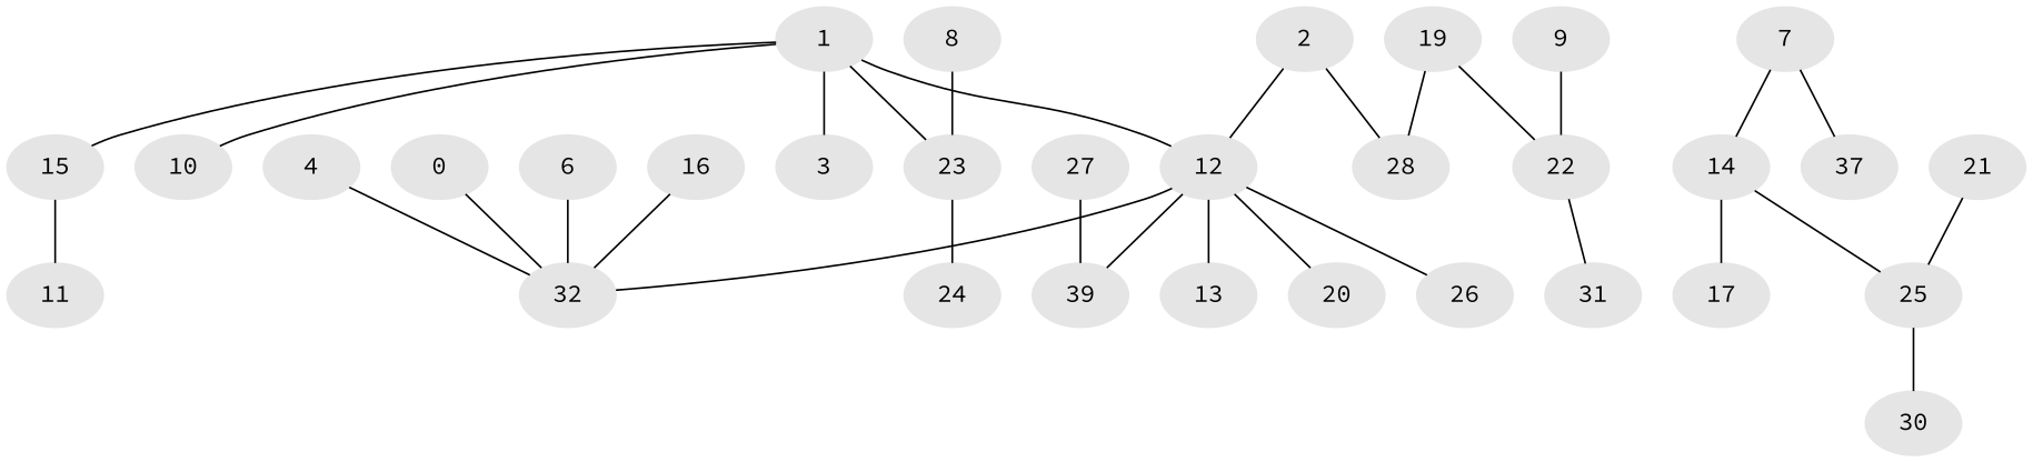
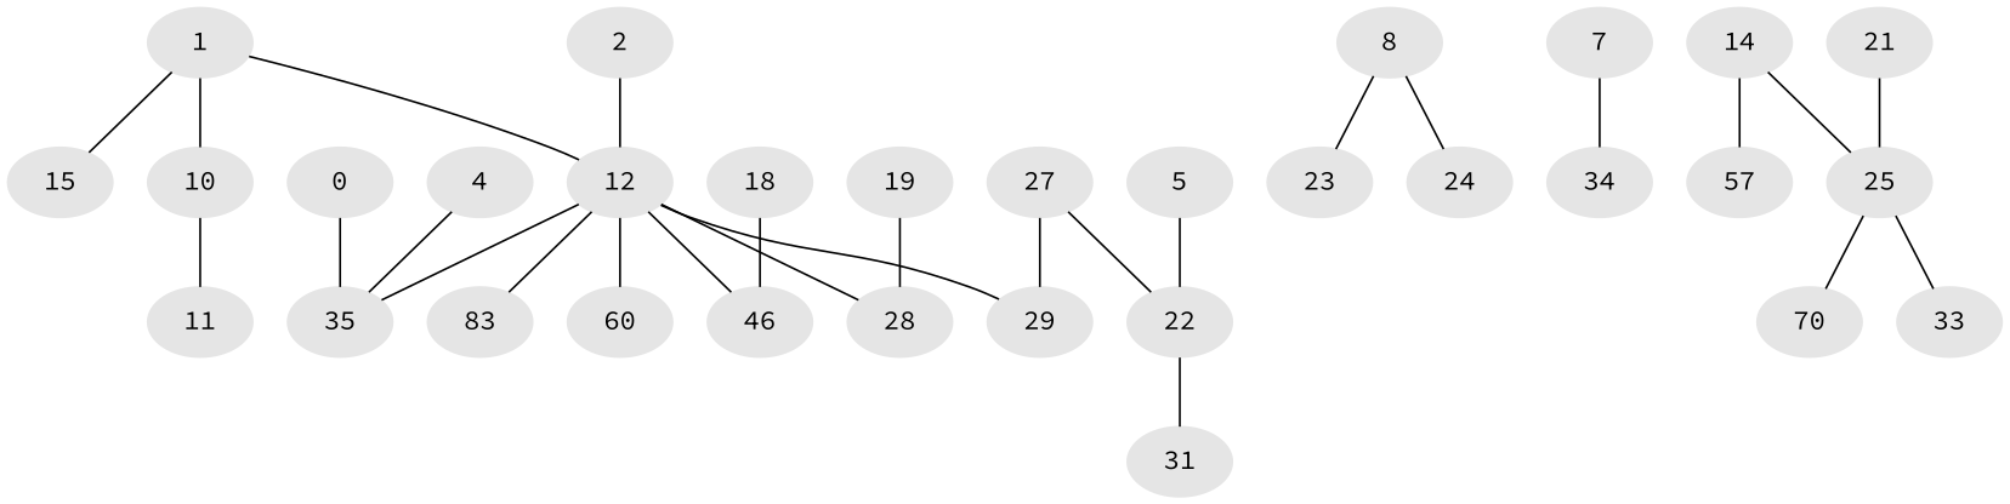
  graph {
    fontname="Source Code Pro"
    node [color=gray90 fontname="Source Code Pro" style=filled]
    edge [fontname="Source Code Pro" weight=1.0]
    1
-   3
    10
    12
    15
    23
    11
-   32
-   13
-   20
-   26
+   32 [label=35]
+   13 [label=83]
+   20 [label=60]
+   26 [label=46]
    28
-   29 [label=39]
+   29
    24
    2
    4
    n17 [label=0]
-   6
    7
    14
-   34 [label=37]
-   17
+   34
+   17 [label=57]
    25
    8
-   9
+   9 [label=5]
    22
    31
-   30
-   16
+   30 [label=70]
+   33
+   18
    19
    21
    27
-   1 -- 3
    1 -- 10
    1 -- 12
    1 -- 15
-   1 -- 23
-   15 -- 11
+   10 -- 11
    12 -- 32
    12 -- 13
    12 -- 20
    12 -- 26
-   2 -- 28
+   12 -- 28
    12 -- 29
-   23 -- 24
+   8 -- 24
    2 -- 12
    4 -- 32
    n17 -- 32
-   6 -- 32
-   7 -- 14
    7 -- 34
    14 -- 17
    14 -- 25
    25 -- 30
+   25 -- 33
    8 -- 23
    9 -- 22
    22 -- 31
-   16 -- 32
+   18 -- 26
    19 -- 28
-   19 -- 22
+   27 -- 22
    21 -- 25
    27 -- 29
  }
